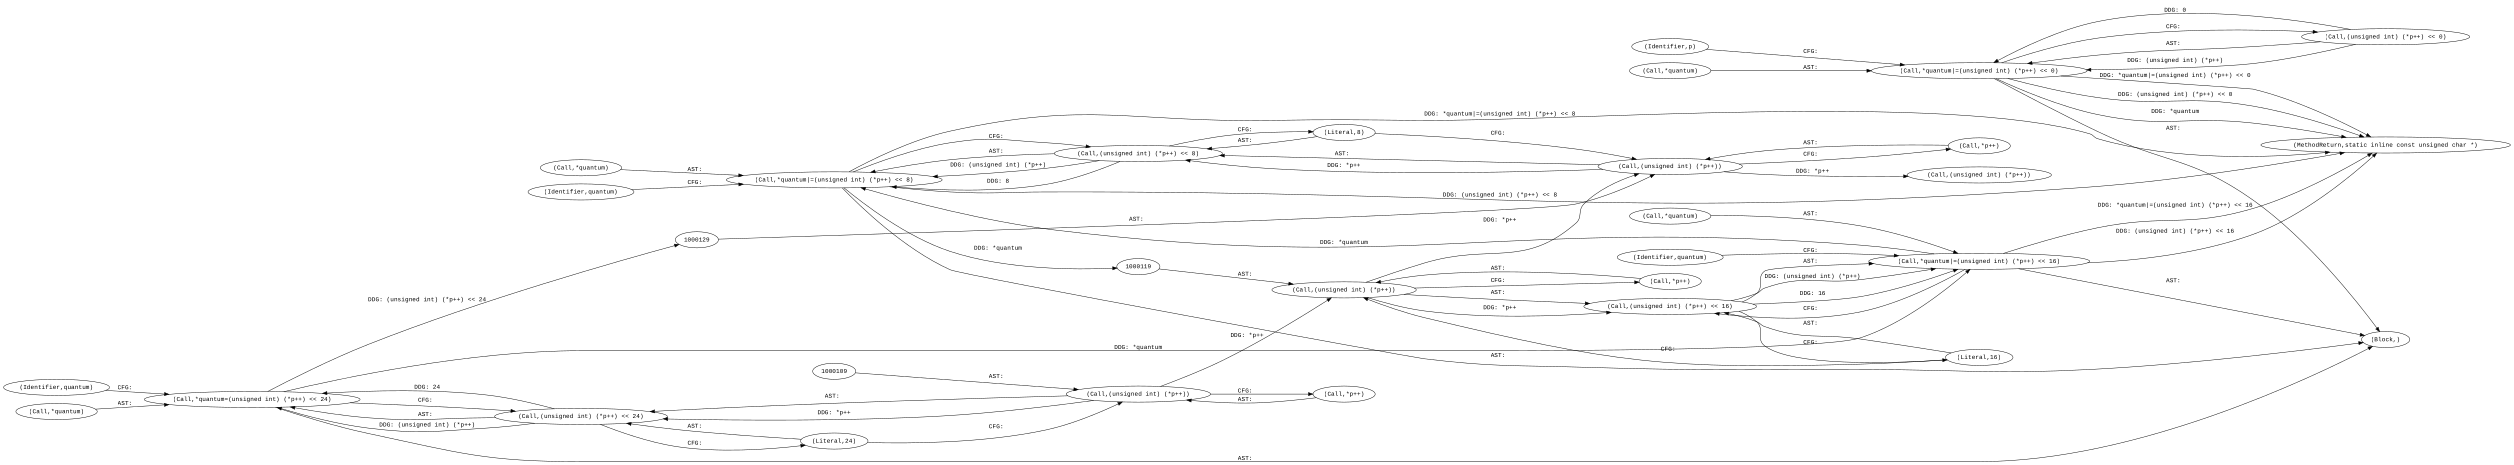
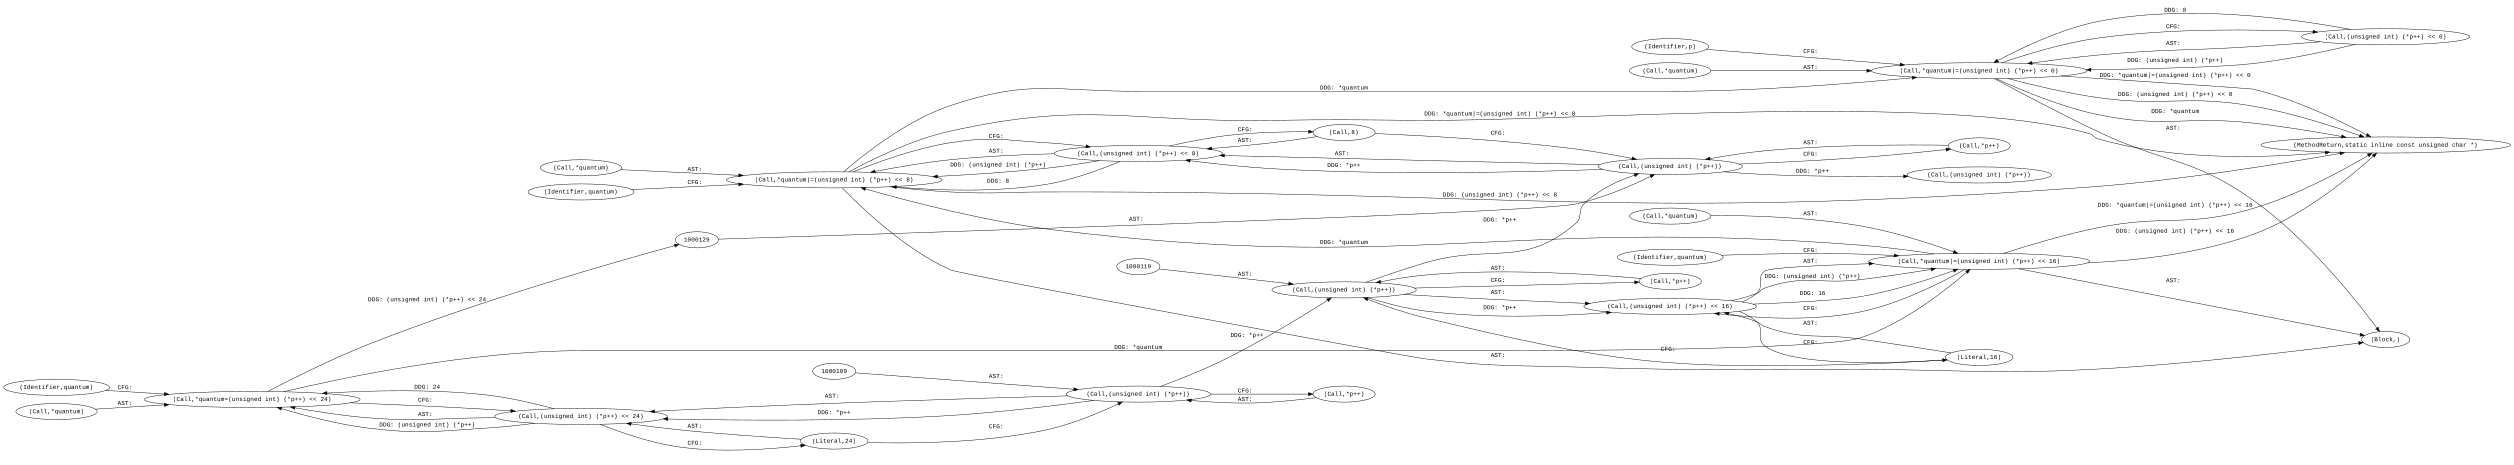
  digraph {
    fontname="Liberation Mono"
    rankdir=LR
    node [fontname="Liberation Mono"]
    edge [fontname="Liberation Mono"]
    n1 [label="(Call,*quantum|=(unsigned int) (*p++) << 8)"]
    n2 [label="(Call,(unsigned int) (*p++) << 8)"]
    n3 [label="(Call,*quantum|=(unsigned int) (*p++) << 0)"]
    n4 [label="(Block,)"]
    n5 [label="(MethodReturn,static inline const unsigned char *)"]
-   n6 [label="(Literal,8)"]
+   n6 [label="(Call,8)"]
    n7 [label="(Call,(unsigned int) (*p++) << 0)"]
    n8 [label="(Call,*quantum|=(unsigned int) (*p++) << 16)"]
    n9 [label="(Call,(unsigned int) (*p++) << 16)"]
    n10 [label="(Literal,16)"]
    n11 [label="(Call,*quantum=(unsigned int) (*p++) << 24)"]
    n12 [label="(Call,(unsigned int) (*p++) << 24)"]
    1000129
    n14 [label="(Literal,24)"]
    n15 [label="(Call,(unsigned int) (*p++))"]
    n16 [label="(Call,(unsigned int) (*p++))"]
    n17 [label="(Call,*p++)"]
    n18 [label="(Call,(unsigned int) (*p++))"]
    n19 [label="(Call,*p++)"]
    n20 [label="(Call,(unsigned int) (*p++))"]
    n21 [label="(Call,*p++)"]
    n22 [label="(Call,*quantum)"]
    n23 [label="(Identifier,quantum)"]
    n24 [label="(Identifier,quantum)"]
    n25 [label="(Identifier,p)"]
    n26 [label="(Call,*quantum)"]
    n27 [label="(Call,*quantum)"]
    n28 [label="(Call,*quantum)"]
    n29 [label="(Identifier,quantum)"]
    1000109
    1000119
    n1 -> n2 [label="CFG: "]
-   n1 -> 1000119 [label="DDG: *quantum"]
+   n1 -> n3 [label="DDG: *quantum"]
    n1 -> n4 [label="AST: "]
    n1 -> n5 [label="DDG: (unsigned int) (*p++) << 8"]
    n1 -> n5 [label="DDG: *quantum|=(unsigned int) (*p++) << 8"]
    n2 -> n1 [label="AST: "]
    n2 -> n1 [label="DDG: (unsigned int) (*p++)"]
    n2 -> n1 [label="DDG: 8"]
    n2 -> n6 [label="CFG: "]
    n3 -> n4 [label="AST: "]
    n3 -> n5 [label="DDG: *quantum|=(unsigned int) (*p++) << 0"]
    n3 -> n5 [label="DDG: (unsigned int) (*p++) << 0"]
    n3 -> n5 [label="DDG: *quantum"]
    n3 -> n7 [label="CFG: "]
    n6 -> n2 [label="AST: "]
    n6 -> n18 [label="CFG: "]
    n7 -> n3 [label="AST: "]
    n7 -> n3 [label="DDG: (unsigned int) (*p++)"]
    n7 -> n3 [label="DDG: 0"]
    n8 -> n1 [label="DDG: *quantum"]
    n8 -> n4 [label="AST: "]
    n8 -> n5 [label="DDG: (unsigned int) (*p++) << 16"]
    n8 -> n5 [label="DDG: *quantum|=(unsigned int) (*p++) << 16"]
    n8 -> n9 [label="CFG: "]
    n9 -> n8 [label="AST: "]
    n9 -> n8 [label="DDG: (unsigned int) (*p++)"]
    n9 -> n8 [label="DDG: 16"]
    n9 -> n10 [label="CFG: "]
    n10 -> n9 [label="AST: "]
    n10 -> n16 [label="CFG: "]
-   n11 -> n4 [label="AST: "]
    n11 -> n8 [label="DDG: *quantum"]
    n11 -> n12 [label="CFG: "]
    n11 -> 1000129 [label="DDG: (unsigned int) (*p++) << 24"]
    n12 -> n11 [label="AST: "]
    n12 -> n11 [label="DDG: (unsigned int) (*p++)"]
    n12 -> n11 [label="DDG: 24"]
    n12 -> n14 [label="CFG: "]
    1000129 -> n18 [label="AST: "]
    n14 -> n12 [label="AST: "]
    n14 -> n15 [label="CFG: "]
    n15 -> n12 [label="AST: "]
    n15 -> n12 [label="DDG: *p++"]
    n15 -> n16 [label="DDG: *p++"]
    n15 -> n17 [label="CFG: "]
    n16 -> n9 [label="AST: "]
    n16 -> n9 [label="DDG: *p++"]
    n16 -> n18 [label="DDG: *p++"]
    n16 -> n19 [label="CFG: "]
    n17 -> n15 [label="AST: "]
    n18 -> n2 [label="AST: "]
    n18 -> n2 [label="DDG: *p++"]
    n18 -> n20 [label="DDG: *p++"]
    n18 -> n21 [label="CFG: "]
    n19 -> n16 [label="AST: "]
    n21 -> n18 [label="AST: "]
    n22 -> n1 [label="AST: "]
    n23 -> n11 [label="CFG: "]
    n24 -> n1 [label="CFG: "]
    n25 -> n3 [label="CFG: "]
    n26 -> n3 [label="AST: "]
    n27 -> n11 [label="AST: "]
    n28 -> n8 [label="AST: "]
    n29 -> n8 [label="CFG: "]
    1000109 -> n15 [label="AST: "]
    1000119 -> n16 [label="AST: "]
  }
